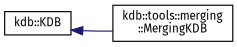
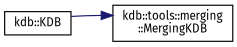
  digraph {
    rankdir=LR
    fontname="Fira Sans"
    node [color=black fillcolor=white fontname="Fira Sans" fontsize=10 shape=record style=filled]
    n1 [height=0.2 label="kdb::KDB" width=0.4]
    n2 [height=0.2 label="kdb::tools::merging\l::MergingKDB" width=0.4]
-   n1 -> n2 [color=midnightblue dir=back fontname="Fira Sans" fontsize=10 labelfontname=Helvetica labelfontsize=10 style=solid]
+   n2 -> n1 [color=midnightblue dir=back fontname="Fira Sans" fontsize=10 labelfontname=Helvetica labelfontsize=10 style=solid]
  }
